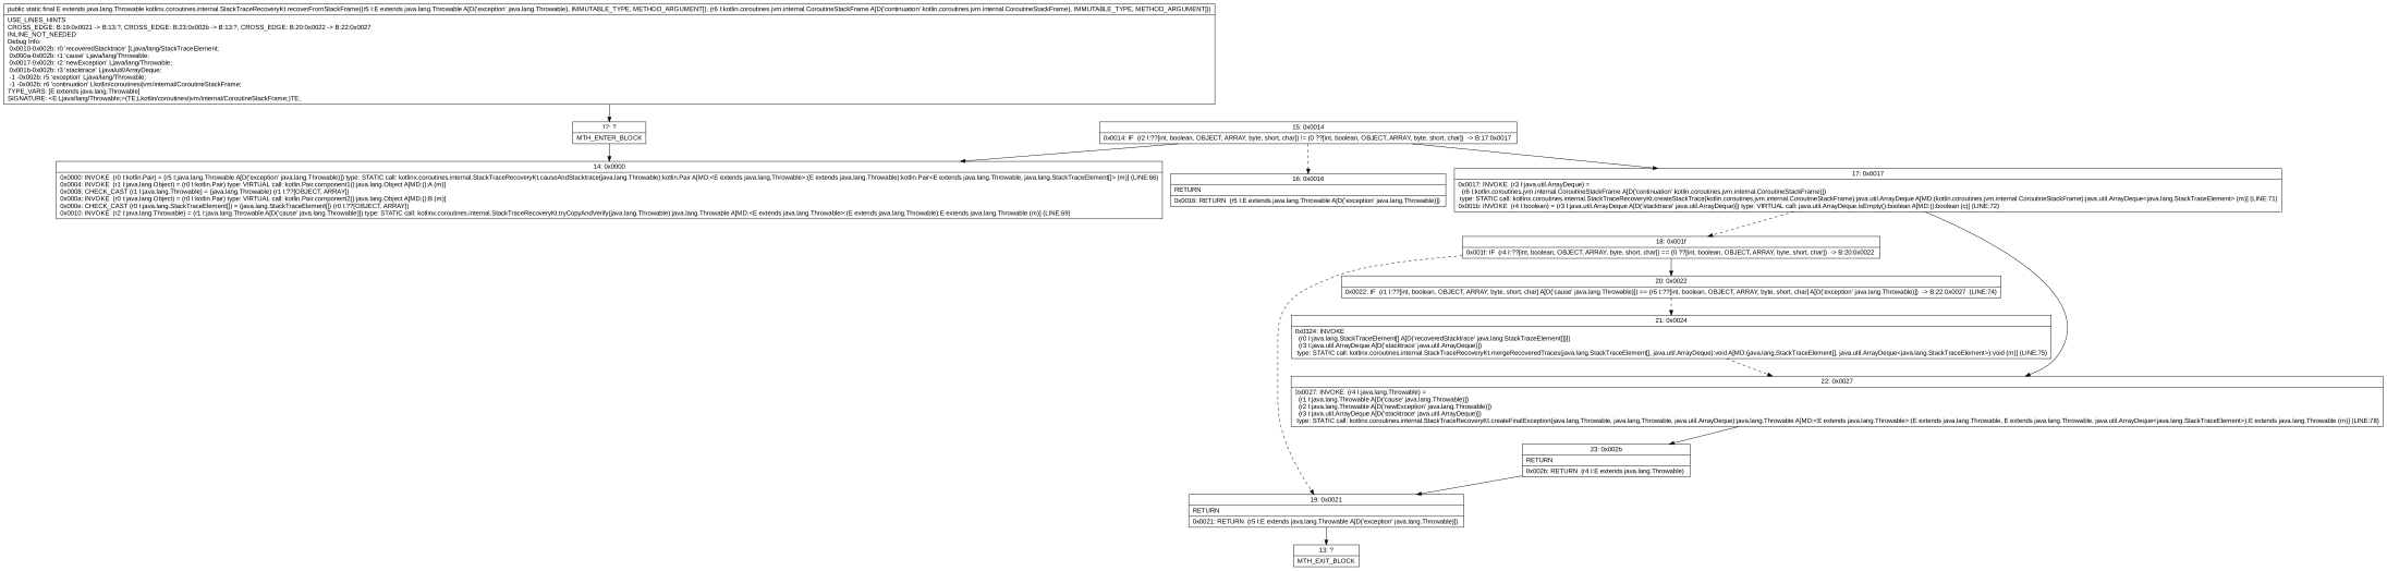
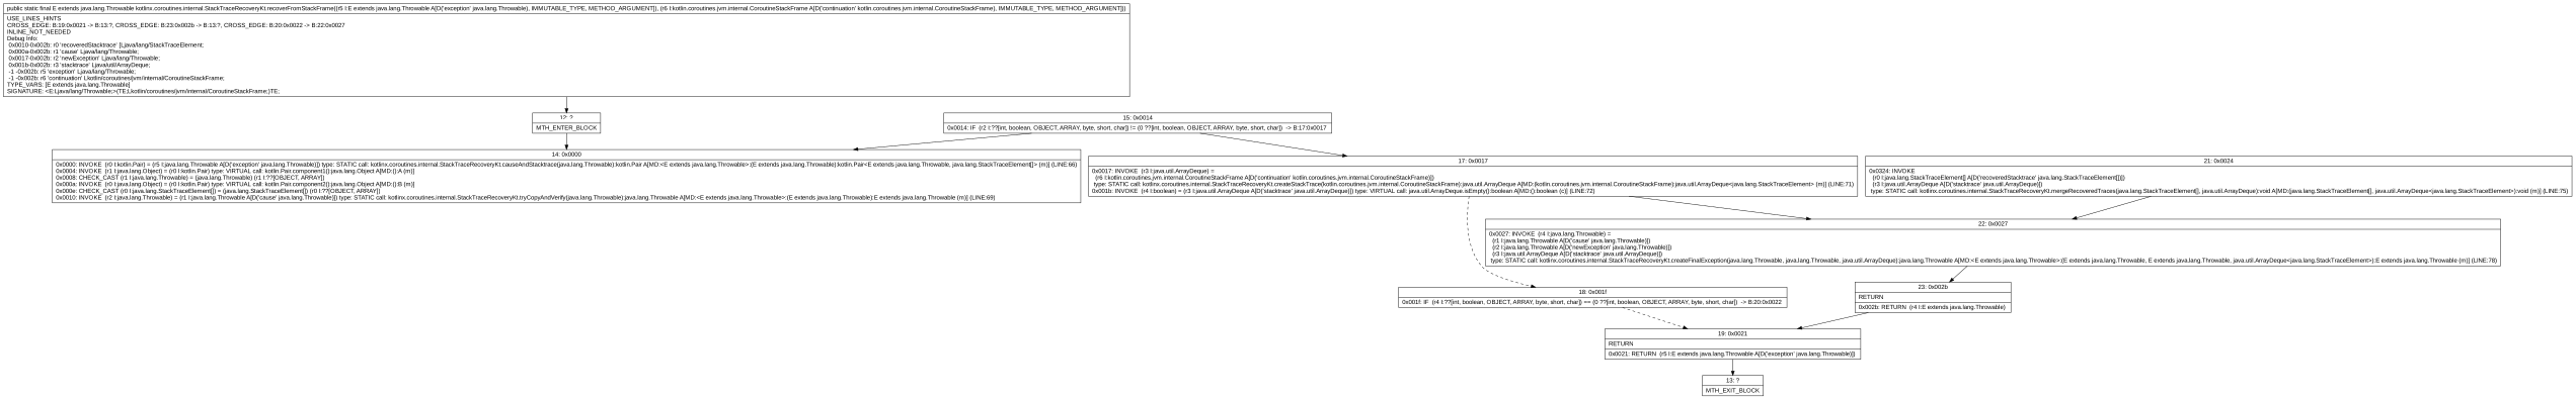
  digraph {
    fontname="Liberation Sans"
    node [fontname="Liberation Sans" shape=record]
    edge [fontname="Liberation Sans"]
    n1 [label="{12\:\ ?|MTH_ENTER_BLOCK\l}"]
    n2 [label="{14\:\ 0x0000|0x0000: INVOKE  (r0 I:kotlin.Pair) = (r5 I:java.lang.Throwable A[D('exception' java.lang.Throwable)]) type: STATIC call: kotlinx.coroutines.internal.StackTraceRecoveryKt.causeAndStacktrace(java.lang.Throwable):kotlin.Pair A[MD:\<E extends java.lang.Throwable\>:(E extends java.lang.Throwable):kotlin.Pair\<E extends java.lang.Throwable, java.lang.StackTraceElement[]\> (m)] (LINE:66)\l0x0004: INVOKE  (r1 I:java.lang.Object) = (r0 I:kotlin.Pair) type: VIRTUAL call: kotlin.Pair.component1():java.lang.Object A[MD:():A (m)]\l0x0008: CHECK_CAST (r1 I:java.lang.Throwable) = (java.lang.Throwable) (r1 I:??[OBJECT, ARRAY]) \l0x000a: INVOKE  (r0 I:java.lang.Object) = (r0 I:kotlin.Pair) type: VIRTUAL call: kotlin.Pair.component2():java.lang.Object A[MD:():B (m)]\l0x000e: CHECK_CAST (r0 I:java.lang.StackTraceElement[]) = (java.lang.StackTraceElement[]) (r0 I:??[OBJECT, ARRAY]) \l0x0010: INVOKE  (r2 I:java.lang.Throwable) = (r1 I:java.lang.Throwable A[D('cause' java.lang.Throwable)]) type: STATIC call: kotlinx.coroutines.internal.StackTraceRecoveryKt.tryCopyAndVerify(java.lang.Throwable):java.lang.Throwable A[MD:\<E extends java.lang.Throwable\>:(E extends java.lang.Throwable):E extends java.lang.Throwable (m)] (LINE:69)\l}"]
    n3 [label="{15\:\ 0x0014|0x0014: IF  (r2 I:??[int, boolean, OBJECT, ARRAY, byte, short, char]) != (0 ??[int, boolean, OBJECT, ARRAY, byte, short, char])  \-\> B:17:0x0017 \l}"]
-   n4 [label="{16\:\ 0x0016|RETURN\l|0x0016: RETURN  (r5 I:E extends java.lang.Throwable A[D('exception' java.lang.Throwable)]) \l}"]
    n5 [label="{17\:\ 0x0017|0x0017: INVOKE  (r3 I:java.util.ArrayDeque) = \l  (r6 I:kotlin.coroutines.jvm.internal.CoroutineStackFrame A[D('continuation' kotlin.coroutines.jvm.internal.CoroutineStackFrame)])\l type: STATIC call: kotlinx.coroutines.internal.StackTraceRecoveryKt.createStackTrace(kotlin.coroutines.jvm.internal.CoroutineStackFrame):java.util.ArrayDeque A[MD:(kotlin.coroutines.jvm.internal.CoroutineStackFrame):java.util.ArrayDeque\<java.lang.StackTraceElement\> (m)] (LINE:71)\l0x001b: INVOKE  (r4 I:boolean) = (r3 I:java.util.ArrayDeque A[D('stacktrace' java.util.ArrayDeque)]) type: VIRTUAL call: java.util.ArrayDeque.isEmpty():boolean A[MD:():boolean (c)] (LINE:72)\l}"]
    n6 [label="{18\:\ 0x001f|0x001f: IF  (r4 I:??[int, boolean, OBJECT, ARRAY, byte, short, char]) == (0 ??[int, boolean, OBJECT, ARRAY, byte, short, char])  \-\> B:20:0x0022 \l}"]
    n7 [label="{22\:\ 0x0027|0x0027: INVOKE  (r4 I:java.lang.Throwable) = \l  (r1 I:java.lang.Throwable A[D('cause' java.lang.Throwable)])\l  (r2 I:java.lang.Throwable A[D('newException' java.lang.Throwable)])\l  (r3 I:java.util.ArrayDeque A[D('stacktrace' java.util.ArrayDeque)])\l type: STATIC call: kotlinx.coroutines.internal.StackTraceRecoveryKt.createFinalException(java.lang.Throwable, java.lang.Throwable, java.util.ArrayDeque):java.lang.Throwable A[MD:\<E extends java.lang.Throwable\>:(E extends java.lang.Throwable, E extends java.lang.Throwable, java.util.ArrayDeque\<java.lang.StackTraceElement\>):E extends java.lang.Throwable (m)] (LINE:78)\l}"]
    n8 [label="{13\:\ ?|MTH_EXIT_BLOCK\l}"]
    n9 [label="{19\:\ 0x0021|RETURN\l|0x0021: RETURN  (r5 I:E extends java.lang.Throwable A[D('exception' java.lang.Throwable)]) \l}"]
-   n10 [label="{20\:\ 0x0022|0x0022: IF  (r1 I:??[int, boolean, OBJECT, ARRAY, byte, short, char] A[D('cause' java.lang.Throwable)]) == (r5 I:??[int, boolean, OBJECT, ARRAY, byte, short, char] A[D('exception' java.lang.Throwable)])  \-\> B:22:0x0027  (LINE:74)\l}"]
    n11 [label="{21\:\ 0x0024|0x0324: INVOKE  \l  (r0 I:java.lang.StackTraceElement[] A[D('recoveredStacktrace' java.lang.StackTraceElement[])])\l  (r3 I:java.util.ArrayDeque A[D('stacktrace' java.util.ArrayDeque)])\l type: STATIC call: kotlinx.coroutines.internal.StackTraceRecoveryKt.mergeRecoveredTraces(java.lang.StackTraceElement[], java.util.ArrayDeque):void A[MD:(java.lang.StackTraceElement[], java.util.ArrayDeque\<java.lang.StackTraceElement\>):void (m)] (LINE:75)\l}"]
    n12 [label="{23\:\ 0x002b|RETURN\l|0x002b: RETURN  (r4 I:E extends java.lang.Throwable) \l}"]
    n13 [label="{public static final E extends java.lang.Throwable kotlinx.coroutines.internal.StackTraceRecoveryKt.recoverFromStackFrame((r5 I:E extends java.lang.Throwable A[D('exception' java.lang.Throwable), IMMUTABLE_TYPE, METHOD_ARGUMENT]), (r6 I:kotlin.coroutines.jvm.internal.CoroutineStackFrame A[D('continuation' kotlin.coroutines.jvm.internal.CoroutineStackFrame), IMMUTABLE_TYPE, METHOD_ARGUMENT]))  | USE_LINES_HINTS\lCROSS_EDGE: B:19:0x0021 \-\> B:13:?, CROSS_EDGE: B:23:0x002b \-\> B:13:?, CROSS_EDGE: B:20:0x0022 \-\> B:22:0x0027\lINLINE_NOT_NEEDED\lDebug Info:\l  0x0010\-0x002b: r0 'recoveredStacktrace' [Ljava\/lang\/StackTraceElement;\l  0x000a\-0x002b: r1 'cause' Ljava\/lang\/Throwable;\l  0x0017\-0x002b: r2 'newException' Ljava\/lang\/Throwable;\l  0x001b\-0x002b: r3 'stacktrace' Ljava\/util\/ArrayDeque;\l  \-1 \-0x002b: r5 'exception' Ljava\/lang\/Throwable;\l  \-1 \-0x002b: r6 'continuation' Lkotlin\/coroutines\/jvm\/internal\/CoroutineStackFrame;\lTYPE_VARS: [E extends java.lang.Throwable]\lSIGNATURE: \<E:Ljava\/lang\/Throwable;\>(TE;Lkotlin\/coroutines\/jvm\/internal\/CoroutineStackFrame;)TE;\l}"]
    n1 -> n2
    n3 -> n2
-   n3 -> n4 [style=dashed]
    n3 -> n5
    n5 -> n6 [style=dashed]
    n5 -> n7
    n6 -> n9 [style=dashed]
-   n6 -> n10
    n7 -> n12
    n9 -> n8
-   n10 -> n11 [style=dashed]
-   n11 -> n7 [style=dashed]
+   n11 -> n7
    n12 -> n9
    n13 -> n1
  }
